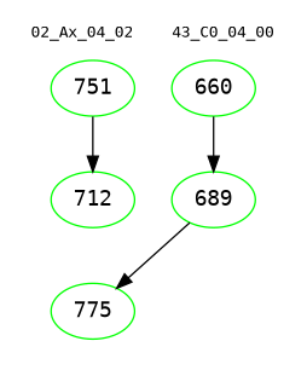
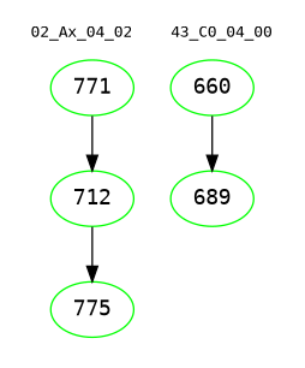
  digraph {
    fontname="DejaVu Sans Mono"
    node [color=green fontname="DejaVu Sans Mono"]
    edge [color=black fontname="DejaVu Sans Mono"]
-   n1 [label=751]
+   n1 [label=771]
    n2 [label=712]
    n3 [label=775]
    n4 [label=660]
    n5 [label=689]
    subgraph cluster_1 {
      color=white
      fontsize=10
      label="02_Ax_04_02"
      n1
      n2
      n3
    }
    subgraph cluster_2 {
      color=white
      fontsize=10
      label="43_C0_04_00"
      n4
      n5
    }
    n1 -> n2
-   n5 -> n3
+   n2 -> n3
    n4 -> n5
  }
